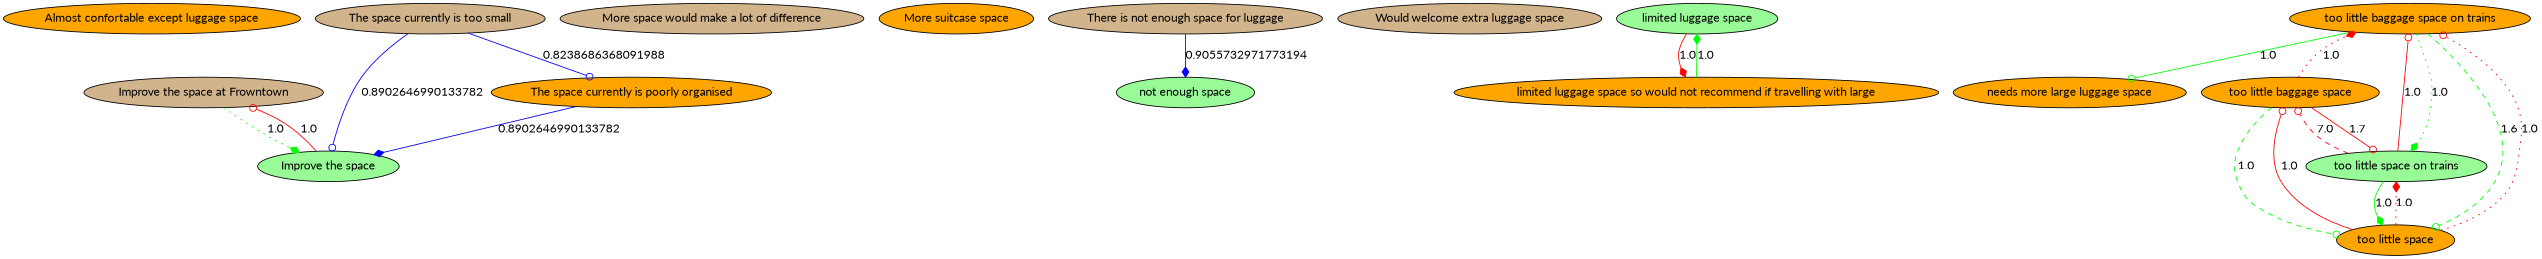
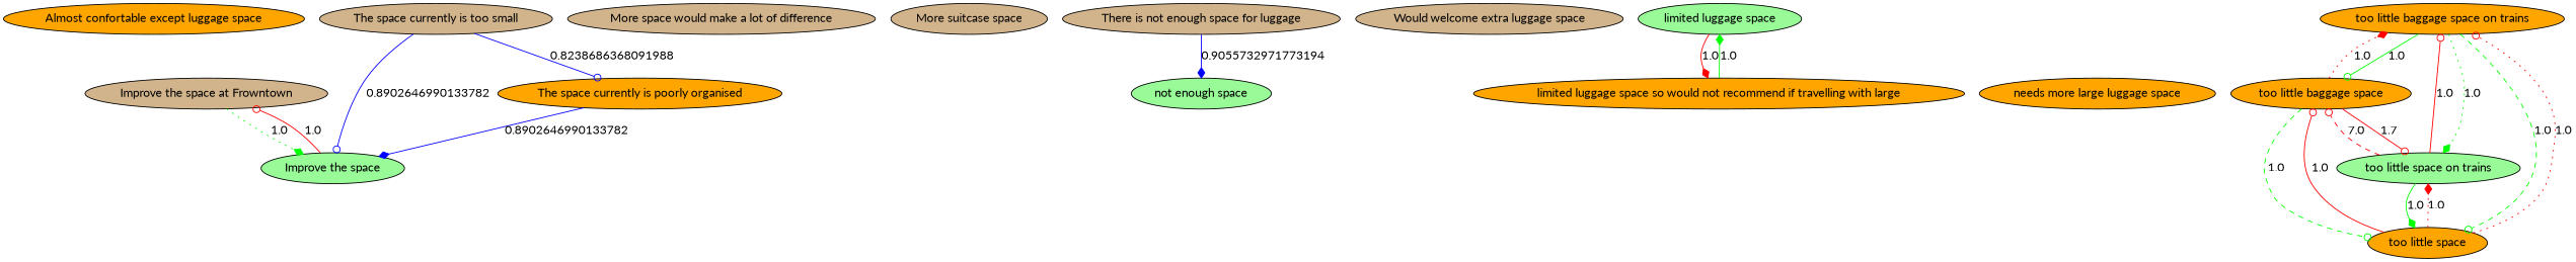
  digraph {
    fontname=Lato
    node [fillcolor=orange fontname=Lato style=filled]
    edge [arrowhead=odot color=red fontname=Lato style=solid]
    "Almost confortable except luggage space"
    "Improve the space at Frowntown" [fillcolor=tan]
    "Improve the space" [fillcolor=palegreen]
    "More space would make a lot of difference" [fillcolor=tan]
-   "More suitcase space"
+   "More suitcase space" [fillcolor=tan]
    "The space currently is poorly organised"
    "The space currently is too small" [fillcolor=tan]
    "There is not enough space for luggage" [fillcolor=tan]
    "not enough space" [fillcolor=palegreen]
    "Would welcome extra luggage space" [fillcolor=tan]
    "limited luggage space" [fillcolor=palegreen]
    "limited luggage space so would not recommend if travelling with large"
    "needs more large luggage space"
    "too little baggage space on trains"
    "too little baggage space"
    "too little space"
    "too little space on trains" [fillcolor=palegreen]
    "Improve the space at Frowntown" -> "Improve the space" [arrowhead=diamond color=green label=1.0 style=dotted]
    "Improve the space" -> "Improve the space at Frowntown" [label=1.0]
    "The space currently is poorly organised" -> "Improve the space" [arrowhead=diamond color=blue label=0.8902646990133782]
    "The space currently is too small" -> "Improve the space" [color=blue label=0.8902646990133782]
    "The space currently is too small" -> "The space currently is poorly organised" [color=blue label=0.8238686368091988]
    "There is not enough space for luggage" -> "not enough space" [arrowhead=diamond color=blue label=0.9055732971773194]
    "limited luggage space" -> "limited luggage space so would not recommend if travelling with large" [arrowhead=diamond label=1.0]
    "limited luggage space so would not recommend if travelling with large" -> "limited luggage space" [arrowhead=diamond color=green label=1.0]
-   "too little baggage space on trains" -> "needs more large luggage space" [color=green label=1.0]
-   "too little baggage space on trains" -> "too little space" [color=green label=1.6 style=dashed]
+   "too little baggage space on trains" -> "too little baggage space" [color=green label=1.0]
+   "too little baggage space on trains" -> "too little space" [color=green label=1.0 style=dashed]
    "too little baggage space on trains" -> "too little space on trains" [arrowhead=diamond color=green label=1.0 style=dotted]
    "too little baggage space" -> "too little baggage space on trains" [arrowhead=diamond label=1.0 style=dotted]
    "too little baggage space" -> "too little space" [color=green label=1.0 style=dashed]
    "too little baggage space" -> "too little space on trains" [label=1.7]
    "too little space" -> "too little baggage space on trains" [label=1.0 style=dotted]
    "too little space" -> "too little baggage space" [label=1.0]
    "too little space" -> "too little space on trains" [arrowhead=diamond label=1.0 style=dotted]
    "too little space on trains" -> "too little baggage space on trains" [label=1.0]
    "too little space on trains" -> "too little baggage space" [label=7.0 style=dashed]
    "too little space on trains" -> "too little space" [arrowhead=diamond color=green label=1.0]
  }
